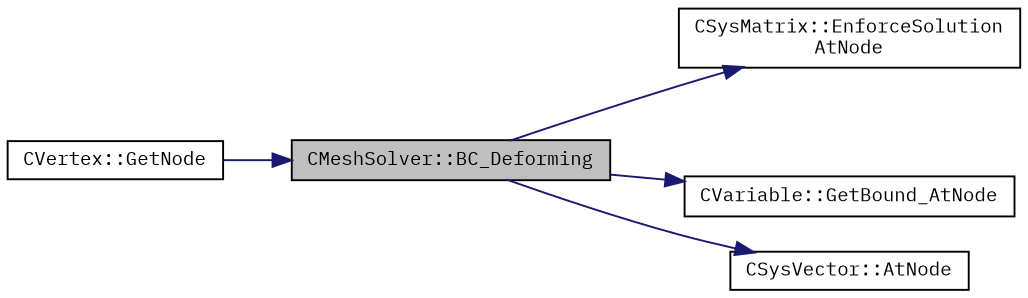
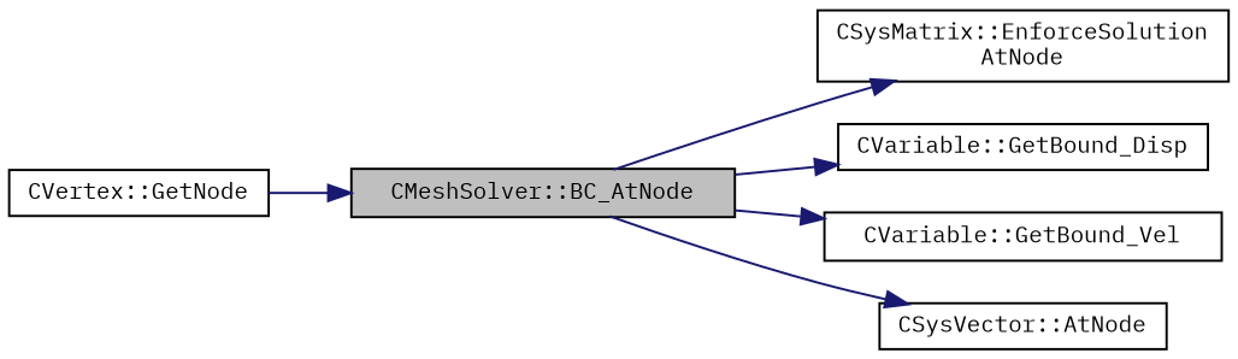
  digraph {
    fontname="IBM Plex Mono"
    rankdir=LR
    node [color=black fillcolor=white fontname="IBM Plex Mono" fontsize=10 shape=record style=filled]
    edge [color=midnightblue fontname="IBM Plex Mono" fontsize=10 labelfontname=Helvetica labelfontsize=10 style=solid]
-   n1 [fillcolor=grey75 fontcolor=black height=0.2 label="CMeshSolver::BC_Deforming" width=0.4]
+   n1 [fillcolor=grey75 fontcolor=black height=0.2 label="CMeshSolver::BC_AtNode" width=0.4]
    n2 [height=0.2 label="CSysMatrix::EnforceSolution\lAtNode" width=0.4]
-   n4 [height=0.2 label="CVariable::GetBound_AtNode" width=0.4]
+   n3 [height=0.2 label="CVariable::GetBound_Disp" width=0.4]
+   n4 [height=0.2 label="CVariable::GetBound_Vel" width=0.4]
    n5 [height=0.2 label="CSysVector::AtNode" width=0.4]
    n6 [height=0.2 label="CVertex::GetNode" width=0.4]
    n1 -> n2
+   n1 -> n3
    n1 -> n4
    n1 -> n5
    n6 -> n1
  }
